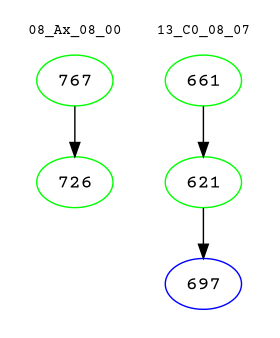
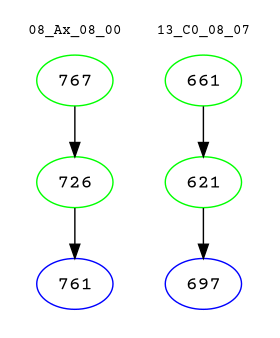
  digraph {
    fontname="Courier Prime"
    node [color=green fontname="Courier Prime"]
    edge [color=black fontname="Courier Prime"]
    n1 [label=767]
    n2 [label=726]
+   n3 [color=blue label=761]
    n4 [label=661]
    n5 [label=621]
    n6 [color=blue label=697]
    subgraph cluster_1 {
      color=white
      fontsize=10
      label="08_Ax_08_00"
      n1
      n2
+     n3
    }
    subgraph cluster_2 {
      color=white
      fontsize=10
      label="13_C0_08_07"
      n4
      n5
      n6
    }
    n1 -> n2
+   n2 -> n3
    n4 -> n5
    n5 -> n6
  }
